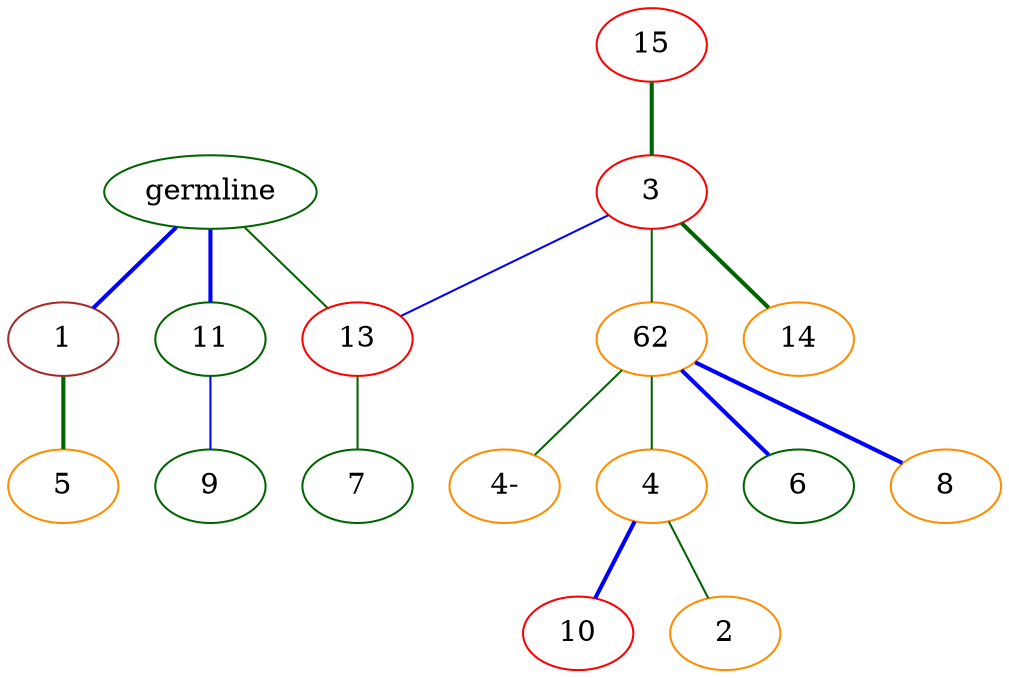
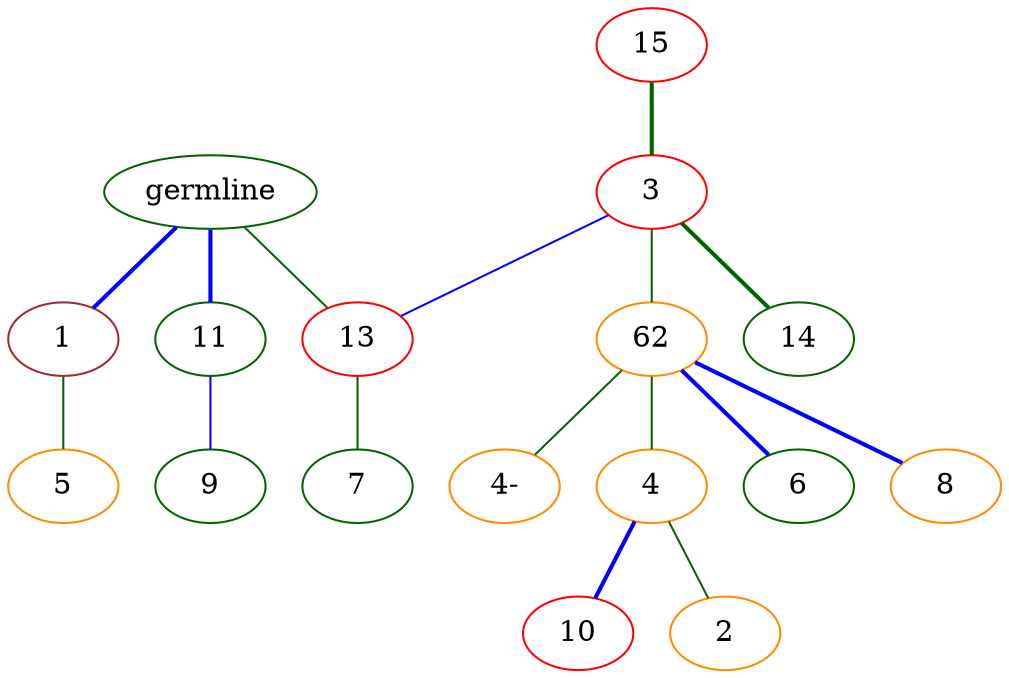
  graph {
    node [color=darkgreen]
    edge [color=darkgreen style=bold]
    n1 [label=germline]
    n2 [color=brown label=1]
    n3 [label=11]
    n4 [color=red label=13]
    n5 [color=darkorange label=5]
    n6 [label=9]
    n7 [color=red label=15]
    n8 [color=red label=3]
    n9 [color=darkorange label=62]
-   n10 [color=darkorange label=14]
+   n10 [label=14]
    n11 [color=darkorange label="4-"]
    n12 [color=darkorange label=4]
    n13 [label=6]
    n14 [color=darkorange label=8]
    n15 [label=7]
    n16 [color=red label=10]
    n17 [color=darkorange label=2]
    n1 -- n2 [color=blue]
    n1 -- n3 [color=blue]
    n1 -- n4 [style=solid]
-   n2 -- n5
+   n2 -- n5 [style=solid]
    n3 -- n6 [color=blue style=solid]
    n4 -- n15 [style=solid]
    n7 -- n8
    n8 -- n4 [color=blue style=solid]
    n8 -- n9 [style=solid]
    n8 -- n10
    n9 -- n11 [style=solid]
    n9 -- n12 [style=solid]
    n9 -- n13 [color=blue]
    n9 -- n14 [color=blue]
    n12 -- n16 [color=blue]
    n12 -- n17 [style=solid]
  }
